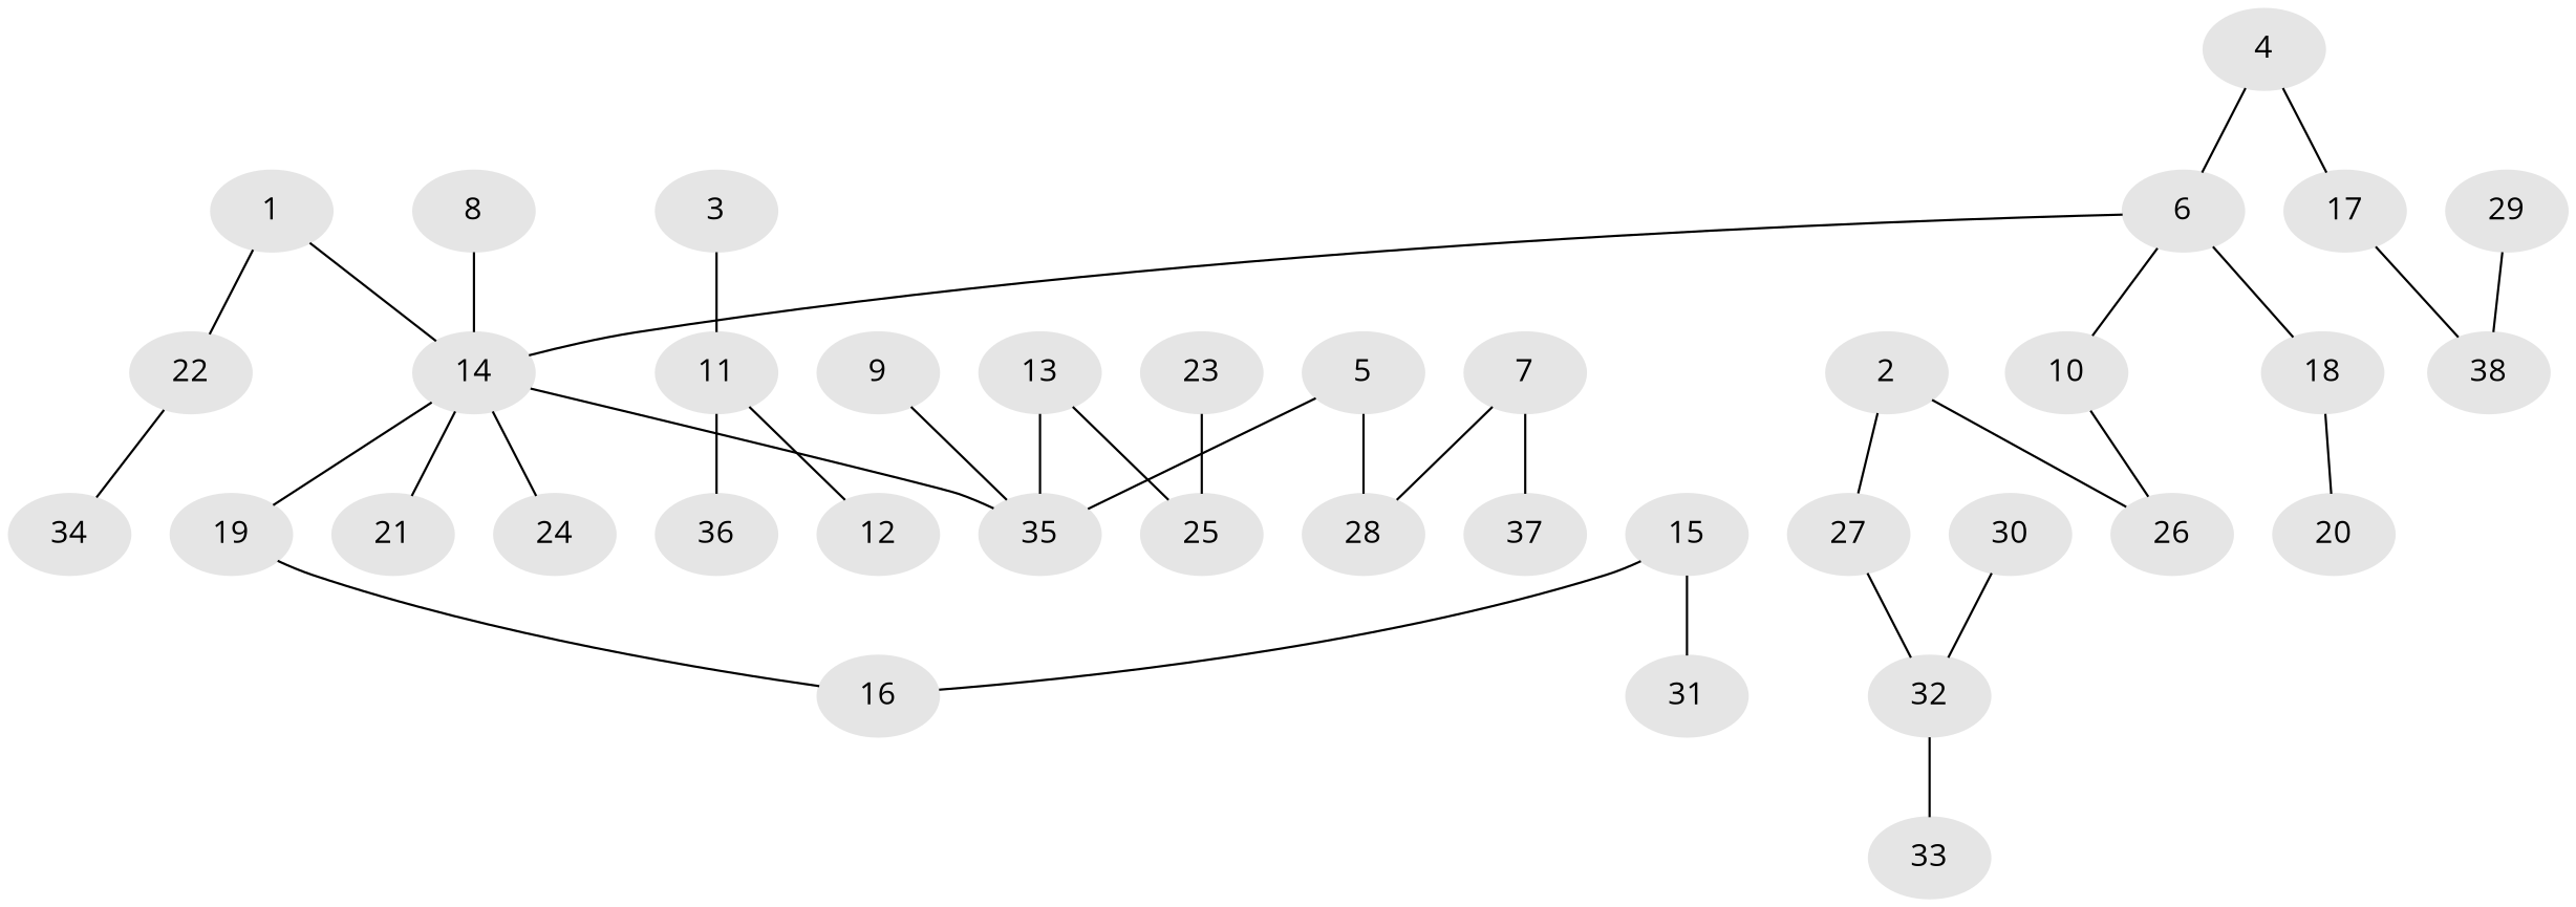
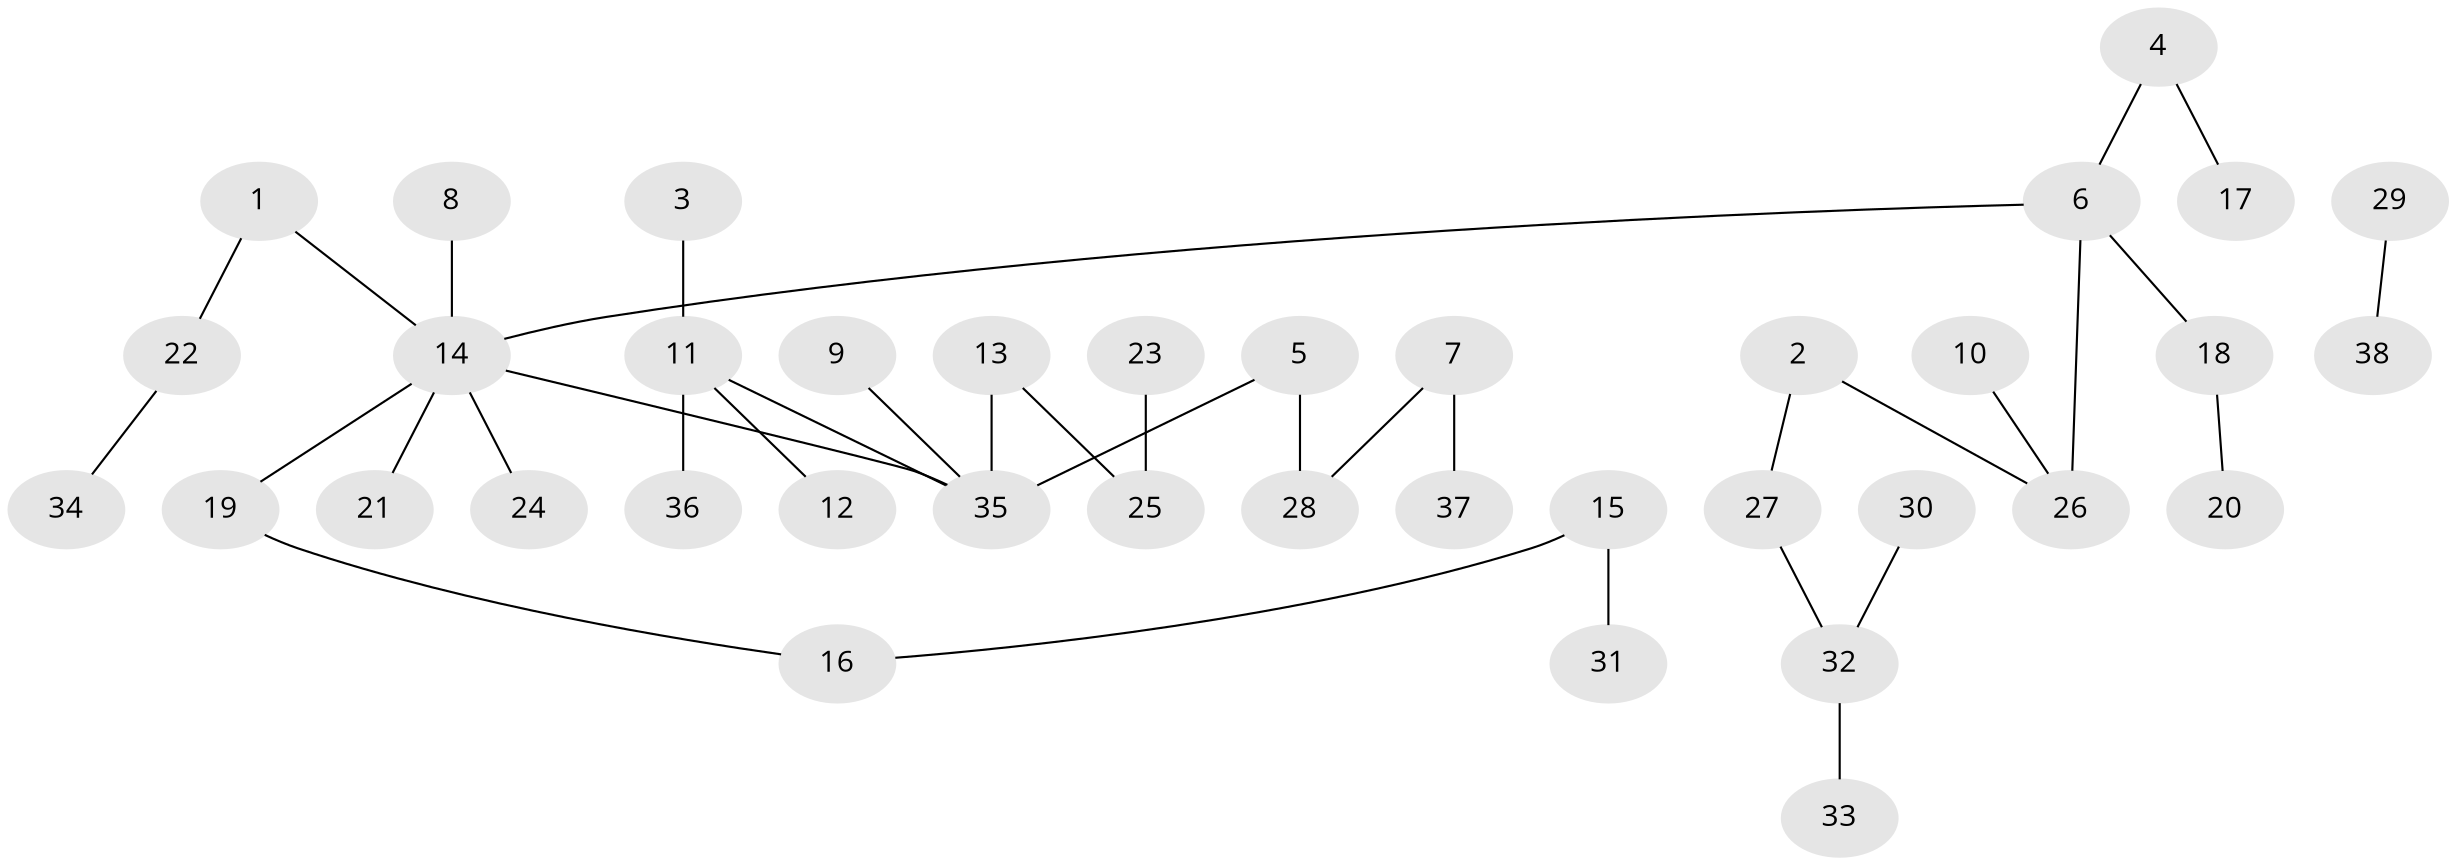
  graph {
    fontname="Open Sans"
    node [color=gray90 fontname="Open Sans" style=filled]
    edge [fontname="Open Sans" weight=1.0]
    1
    14
    22
    35
    19
    21
    24
    34
    2
    26
    27
    32
    3
    11
    12
    36
    4
    6
    17
    18
    38
    5
    28
    20
    7
    37
    8
    9
    10
    13
    25
    16
    15
    31
    23
    33
    29
    30
    1 -- 14
    1 -- 22
    14 -- 35
    14 -- 19
    14 -- 21
    14 -- 24
    22 -- 34
    19 -- 16
    2 -- 26
    2 -- 27
    27 -- 32
    32 -- 33
    3 -- 11
+   11 -- 35
    11 -- 12
    11 -- 36
    4 -- 6
    4 -- 17
    6 -- 14
-   6 -- 10
+   6 -- 26
    6 -- 18
-   17 -- 38
    18 -- 20
    5 -- 35
    5 -- 28
    7 -- 28
    7 -- 37
    8 -- 14
    9 -- 35
    10 -- 26
    13 -- 35
    13 -- 25
    15 -- 16
    15 -- 31
    23 -- 25
    29 -- 38
    30 -- 32
  }
